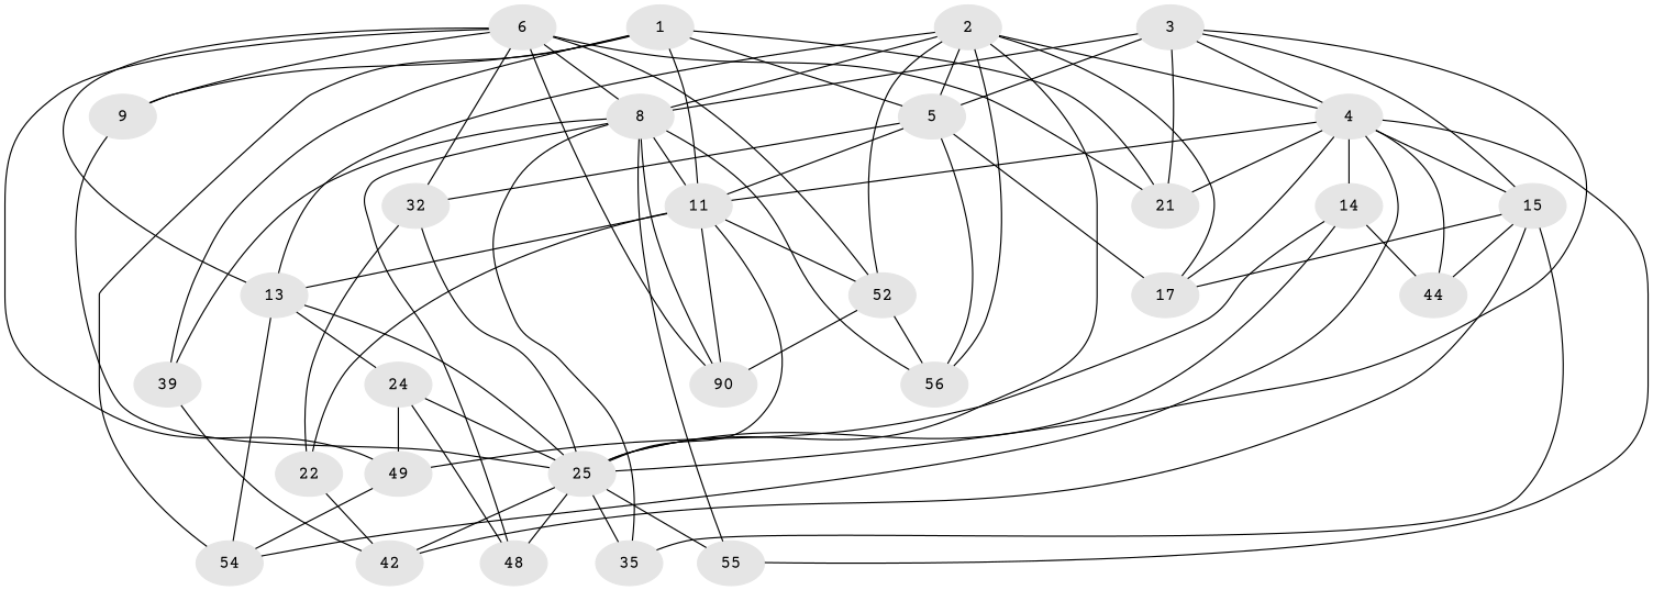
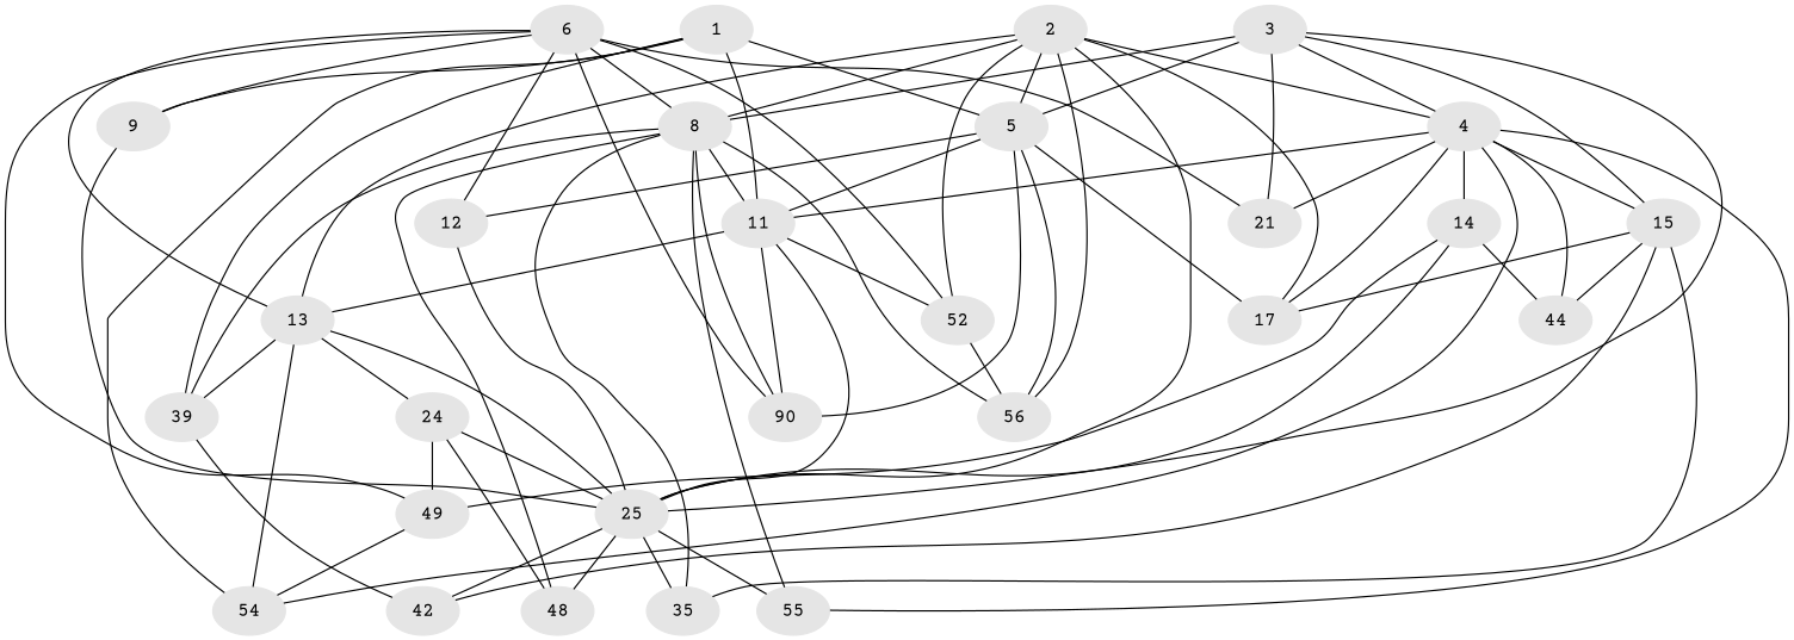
  graph {
    fontname="Courier Prime"
    node [color=gray90 fontname="Courier Prime" style=filled]
    edge [fontname="Courier Prime"]
    1 [super="+32"]
    5 [super="+47+38"]
    9
    11 [super="+37+26+27"]
    21
    39
    54
    17
    56
    n10 [label=90]
-   12 [label=32]
+   12
    25 [super="+31+33"]
    13 [super="+23"]
    52
-   22
    42 [super="+43"]
    2 [super="+29+40"]
    4 [super="+46+16"]
    8 [super="+19"]
    15 [super="+53+20"]
    14
    44
    55
    35
    48
    24
    3 [super="+7"]
    49
    6 [super="+34"]
    1 -- 5
    1 -- 9
    1 -- 11
-   1 -- 21
    1 -- 39
    1 -- 54
    5 -- 11
    5 -- 17
    5 -- 56
-   52 -- n10
+   5 -- n10
    5 -- 12
    9 -- 25
    11 -- 25
    11 -- 13 [weight=2]
    11 -- 52
-   11 -- 22
    39 -- 42
    n10 -- 11
    12 -- 25
-   12 -- 22
    25 -- 42
    25 -- 55 [weight=2]
    25 -- 35 [weight=2]
    25 -- 48
+   13 -- 39
    13 -- 54
    13 -- 25
    13 -- 24
    52 -- 56
-   22 -- 42 [weight=2]
    2 -- 5
    2 -- 17
    2 -- 56
    2 -- 25
    2 -- 13
    2 -- 52
    2 -- 4
    2 -- 8
    4 -- 11
    4 -- 21
    4 -- 54
    4 -- 17
    4 -- 15
    4 -- 14
    4 -- 44
    4 -- 55
    8 -- 11
    8 -- 39
    8 -- 56
    8 -- n10
    8 -- 55
    8 -- 35
    8 -- 48 [weight=2]
    15 -- 17
    15 -- 42 [weight=2]
    15 -- 44 [weight=2]
    15 -- 35
    14 -- 25
    14 -- 44
    14 -- 49
    24 -- 25
    24 -- 48
    24 -- 49
    3 -- 5
    3 -- 21
    3 -- 25
    3 -- 4
    3 -- 8 [weight=3]
    3 -- 15
    49 -- 54
    6 -- 9
    6 -- 21
    6 -- n10
    6 -- 12
    6 -- 13
    6 -- 52
    6 -- 8
    6 -- 49
  }
